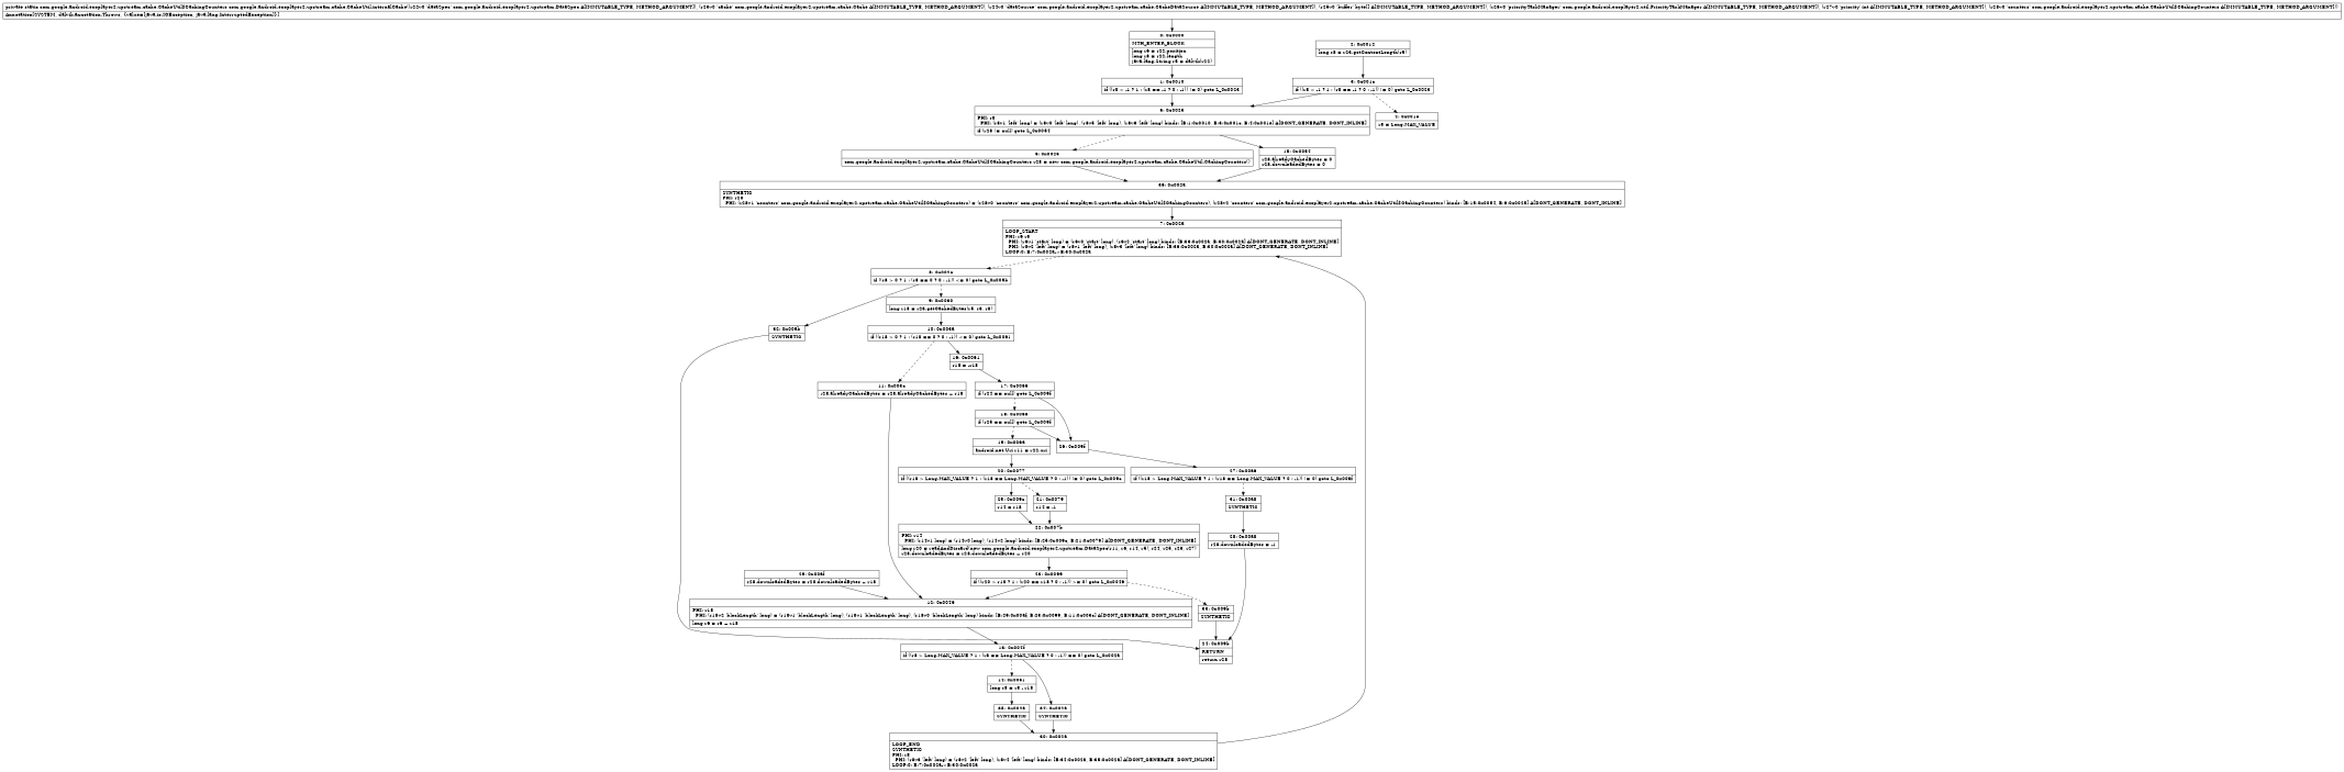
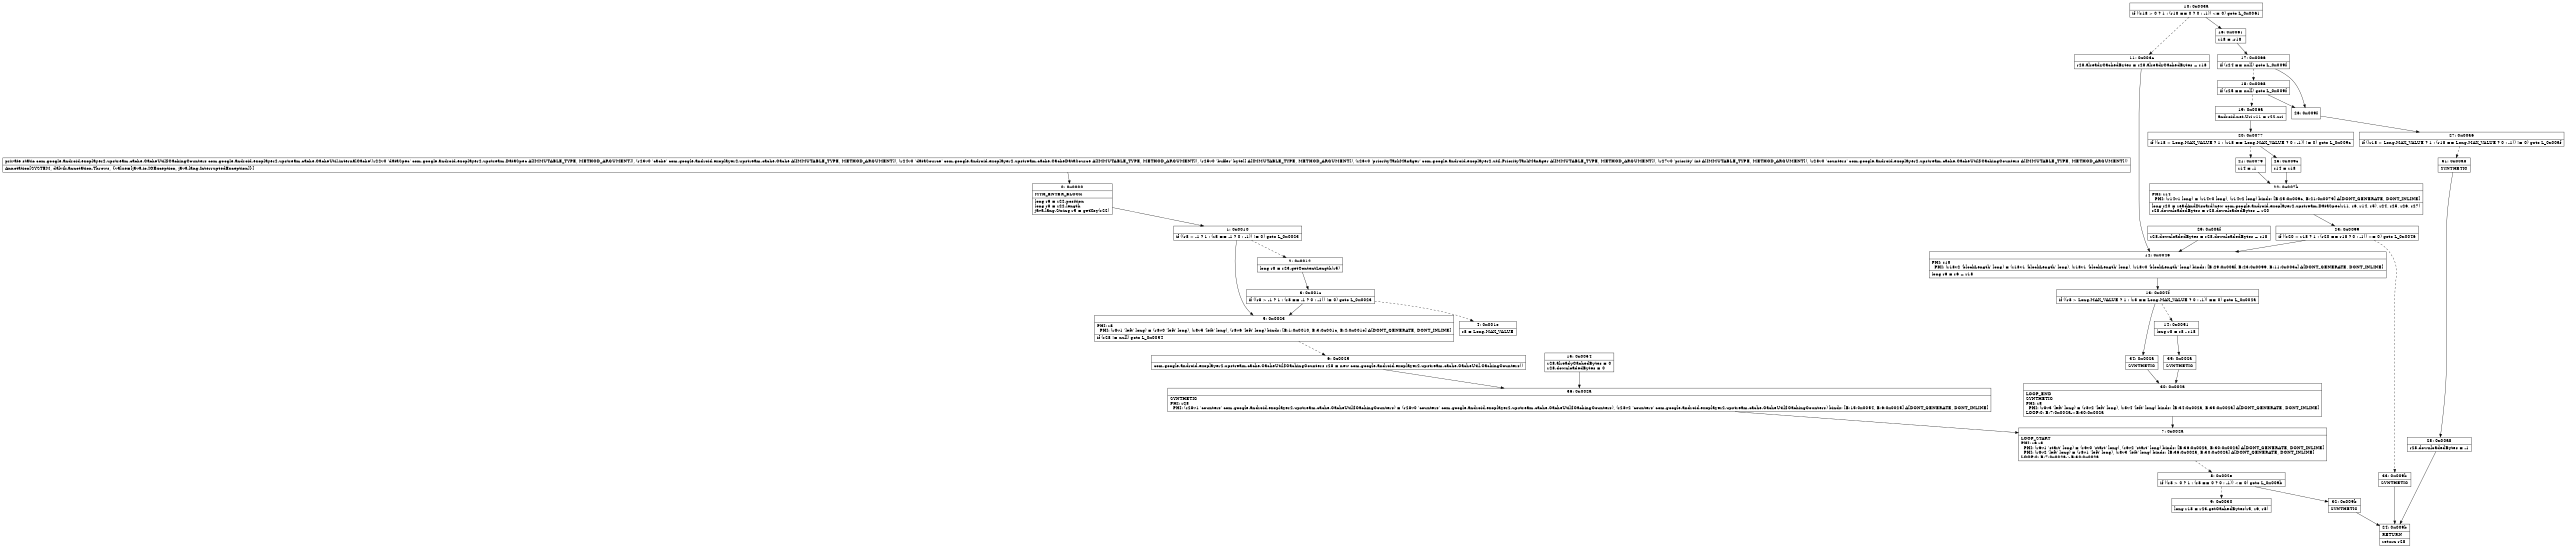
  digraph {
    node [shape=record]
-   n1 [label="{0\:\ 0x0000|MTH_ENTER_BLOCK\l|long r6 = r22.position\llong r8 = r22.length\ljava.lang.String r5 = dalvik(r22)\l}"]
+   n1 [label="{0\:\ 0x0000|MTH_ENTER_BLOCK\l|long r6 = r22.position\llong r8 = r22.length\ljava.lang.String r5 = getKey(r22)\l}"]
    n2 [label="{1\:\ 0x0010|if ((r8 \> \-1 ? 1 : (r8 == \-1 ? 0 : \-1)) != 0) goto L_0x0023\l}"]
    n3 [label="{2\:\ 0x0012|long r8 = r23.getContentLength(r5)\l}"]
    n4 [label="{5\:\ 0x0023|PHI: r8 \l  PHI: (r8v1 'left' long) = (r8v0 'left' long), (r8v5 'left' long), (r8v6 'left' long) binds: [B:1:0x0010, B:3:0x001c, B:4:0x001e] A[DONT_GENERATE, DONT_INLINE]\l|if (r28 != null) goto L_0x0054\l}"]
    n5 [label="{3\:\ 0x001c|if ((r8 \> \-1 ? 1 : (r8 == \-1 ? 0 : \-1)) != 0) goto L_0x0023\l}"]
    n6 [label="{6\:\ 0x0025|com.google.android.exoplayer2.upstream.cache.CacheUtil$CachingCounters r28 = new com.google.android.exoplayer2.upstream.cache.CacheUtil.CachingCounters()\l}"]
    n7 [label="{15\:\ 0x0054|r28.alreadyCachedBytes = 0\lr28.downloadedBytes = 0\l}"]
    n8 [label="{4\:\ 0x001e|r8 = Long.MAX_VALUE\l}"]
    n9 [label="{36\:\ 0x002a|SYNTHETIC\lPHI: r28 \l  PHI: (r28v1 'counters' com.google.android.exoplayer2.upstream.cache.CacheUtil$CachingCounters) = (r28v0 'counters' com.google.android.exoplayer2.upstream.cache.CacheUtil$CachingCounters), (r28v2 'counters' com.google.android.exoplayer2.upstream.cache.CacheUtil$CachingCounters) binds: [B:15:0x0054, B:6:0x0025] A[DONT_GENERATE, DONT_INLINE]\l}"]
    n10 [label="{7\:\ 0x002a|LOOP_START\lPHI: r6 r8 \l  PHI: (r6v1 'start' long) = (r6v0 'start' long), (r6v2 'start' long) binds: [B:36:0x002a, B:30:0x002a] A[DONT_GENERATE, DONT_INLINE]\l  PHI: (r8v2 'left' long) = (r8v1 'left' long), (r8v3 'left' long) binds: [B:36:0x002a, B:30:0x002a] A[DONT_GENERATE, DONT_INLINE]\lLOOP:0: B:7:0x002a\-\>B:30:0x002a\l}"]
    n11 [label="{8\:\ 0x002e|if ((r8 \> 0 ? 1 : (r8 == 0 ? 0 : \-1)) \<= 0) goto L_0x009b\l}"]
    n12 [label="{9\:\ 0x0030|long r18 = r23.getCachedBytes(r5, r6, r8)\l}"]
    n13 [label="{32\:\ 0x009b|SYNTHETIC\l}"]
    n14 [label="{10\:\ 0x003a|if ((r18 \> 0 ? 1 : (r18 == 0 ? 0 : \-1)) \<= 0) goto L_0x0061\l}"]
    n15 [label="{24\:\ 0x009b|RETURN\l|return r28\l}"]
    n16 [label="{11\:\ 0x003c|r28.alreadyCachedBytes = r28.alreadyCachedBytes + r18\l}"]
    n17 [label="{16\:\ 0x0061|r18 = \-r18\l}"]
    n18 [label="{12\:\ 0x0046|PHI: r18 \l  PHI: (r18v2 'blockLength' long) = (r18v1 'blockLength' long), (r18v1 'blockLength' long), (r18v0 'blockLength' long) binds: [B:29:0x00af, B:23:0x0099, B:11:0x003c] A[DONT_GENERATE, DONT_INLINE]\l|long r6 = r6 + r18\l}"]
    n19 [label="{17\:\ 0x0066|if (r24 == null) goto L_0x009f\l}"]
    n20 [label="{13\:\ 0x004f|if ((r8 \> Long.MAX_VALUE ? 1 : (r8 == Long.MAX_VALUE ? 0 : \-1)) == 0) goto L_0x002a\l}"]
    n21 [label="{14\:\ 0x0051|long r8 = r8 \- r18\l}"]
    n22 [label="{34\:\ 0x002a|SYNTHETIC\l}"]
    n23 [label="{35\:\ 0x002a|SYNTHETIC\l}"]
    n24 [label="{30\:\ 0x002a|LOOP_END\lSYNTHETIC\lPHI: r8 \l  PHI: (r8v3 'left' long) = (r8v2 'left' long), (r8v4 'left' long) binds: [B:34:0x002a, B:35:0x002a] A[DONT_GENERATE, DONT_INLINE]\lLOOP:0: B:7:0x002a\-\>B:30:0x002a\l}"]
    n25 [label="{18\:\ 0x0068|if (r25 == null) goto L_0x009f\l}"]
    n26 [label="{26\:\ 0x009f}"]
    n27 [label="{19\:\ 0x006a|android.net.Uri r11 = r22.uri\l}"]
    n28 [label="{27\:\ 0x00a6|if ((r18 \> Long.MAX_VALUE ? 1 : (r18 == Long.MAX_VALUE ? 0 : \-1)) != 0) goto L_0x00af\l}"]
    n29 [label="{20\:\ 0x0077|if ((r18 \> Long.MAX_VALUE ? 1 : (r18 == Long.MAX_VALUE ? 0 : \-1)) != 0) goto L_0x009c\l}"]
    n30 [label="{21\:\ 0x0079|r14 = \-1\l}"]
    n31 [label="{25\:\ 0x009c|r14 = r18\l}"]
    n32 [label="{22\:\ 0x007b|PHI: r14 \l  PHI: (r14v1 long) = (r14v0 long), (r14v2 long) binds: [B:25:0x009c, B:21:0x0079] A[DONT_GENERATE, DONT_INLINE]\l|long r20 = readAndDiscard(new com.google.android.exoplayer2.upstream.DataSpec(r11, r6, r14, r5), r24, r25, r26, r27)\lr28.downloadedBytes = r28.downloadedBytes + r20\l}"]
    n33 [label="{23\:\ 0x0099|if ((r20 \> r18 ? 1 : (r20 == r18 ? 0 : \-1)) \>= 0) goto L_0x0046\l}"]
    n34 [label="{33\:\ 0x009b|SYNTHETIC\l}"]
    n35 [label="{31\:\ 0x00a8|SYNTHETIC\l}"]
    n36 [label="{29\:\ 0x00af|r28.downloadedBytes = r28.downloadedBytes + r18\l}"]
    n37 [label="{28\:\ 0x00a8|r28.downloadedBytes = \-1\l}"]
    n38 [label="{private static com.google.android.exoplayer2.upstream.cache.CacheUtil$CachingCounters com.google.android.exoplayer2.upstream.cache.CacheUtil.internalCache((r22v0 'dataSpec' com.google.android.exoplayer2.upstream.DataSpec A[IMMUTABLE_TYPE, METHOD_ARGUMENT]), (r23v0 'cache' com.google.android.exoplayer2.upstream.cache.Cache A[IMMUTABLE_TYPE, METHOD_ARGUMENT]), (r24v0 'dataSource' com.google.android.exoplayer2.upstream.cache.CacheDataSource A[IMMUTABLE_TYPE, METHOD_ARGUMENT]), (r25v0 'buffer' byte[] A[IMMUTABLE_TYPE, METHOD_ARGUMENT]), (r26v0 'priorityTaskManager' com.google.android.exoplayer2.util.PriorityTaskManager A[IMMUTABLE_TYPE, METHOD_ARGUMENT]), (r27v0 'priority' int A[IMMUTABLE_TYPE, METHOD_ARGUMENT]), (r28v0 'counters' com.google.android.exoplayer2.upstream.cache.CacheUtil$CachingCounters A[IMMUTABLE_TYPE, METHOD_ARGUMENT]))  | Annotation[SYSTEM, dalvik.annotation.Throws, \{value=[java.io.IOException, java.lang.InterruptedException]\}]\l}"]
    n1 -> n2
+   n2 -> n3 [style=dashed]
    n2 -> n4
    n3 -> n5
    n4 -> n6 [style=dashed]
-   n4 -> n7
    n5 -> n4
    n5 -> n8 [style=dashed]
    n6 -> n9
    n7 -> n9
    n9 -> n10
    n10 -> n11 [style=dashed]
    n11 -> n12 [style=dashed]
    n11 -> n13
-   n12 -> n14
    n13 -> n15
    n14 -> n16 [style=dashed]
    n14 -> n17
    n16 -> n18
    n17 -> n19
    n18 -> n20
    n19 -> n25 [style=dashed]
    n19 -> n26
    n20 -> n21 [style=dashed]
    n20 -> n22
    n21 -> n23
    n22 -> n24
    n23 -> n24
    n24 -> n10
    n25 -> n26
    n25 -> n27 [style=dashed]
    n26 -> n28
    n27 -> n29
    n28 -> n35 [style=dashed]
    n29 -> n30 [style=dashed]
    n29 -> n31
    n30 -> n32
    n31 -> n32
    n32 -> n33
    n33 -> n18
    n33 -> n34 [style=dashed]
    n34 -> n15
    n35 -> n37
    n36 -> n18
    n37 -> n15
    n38 -> n1
  }
